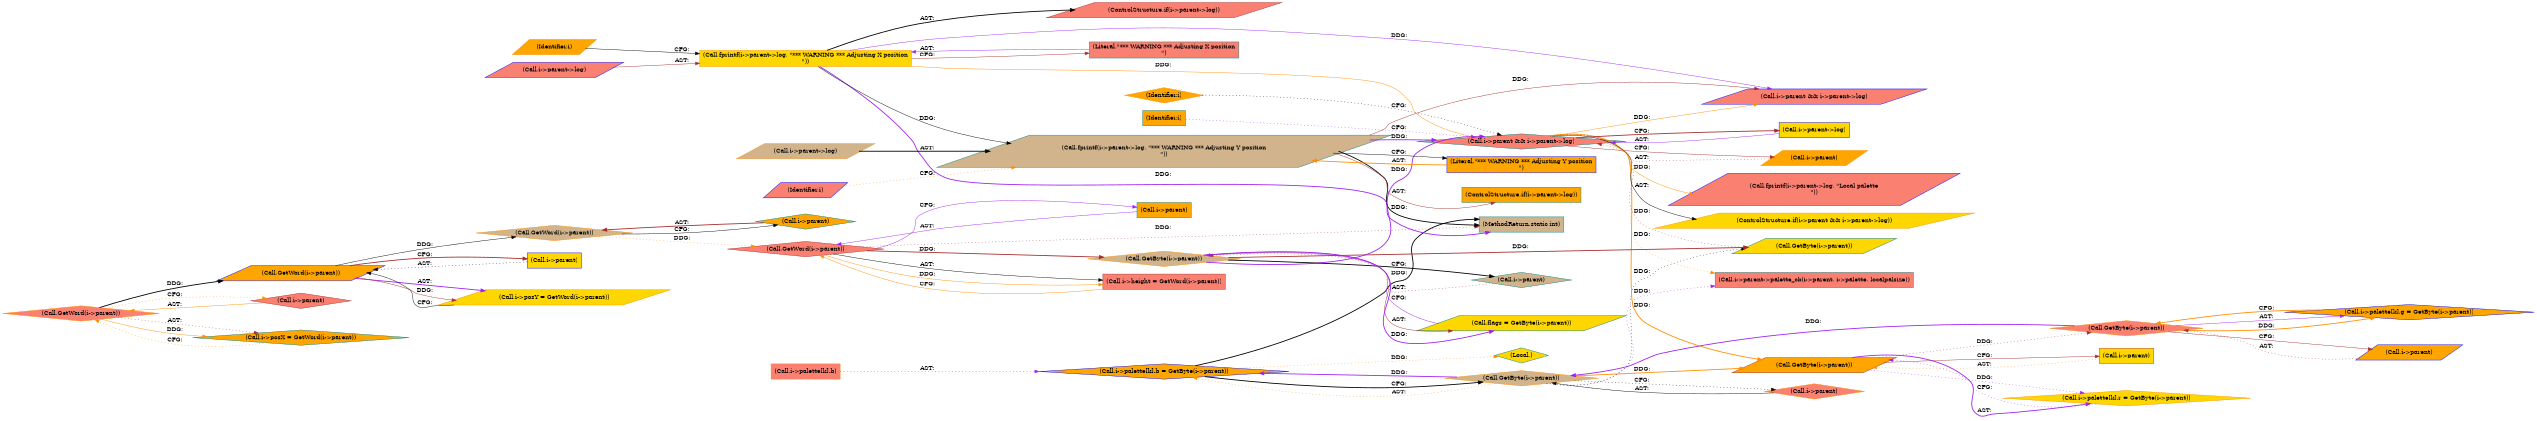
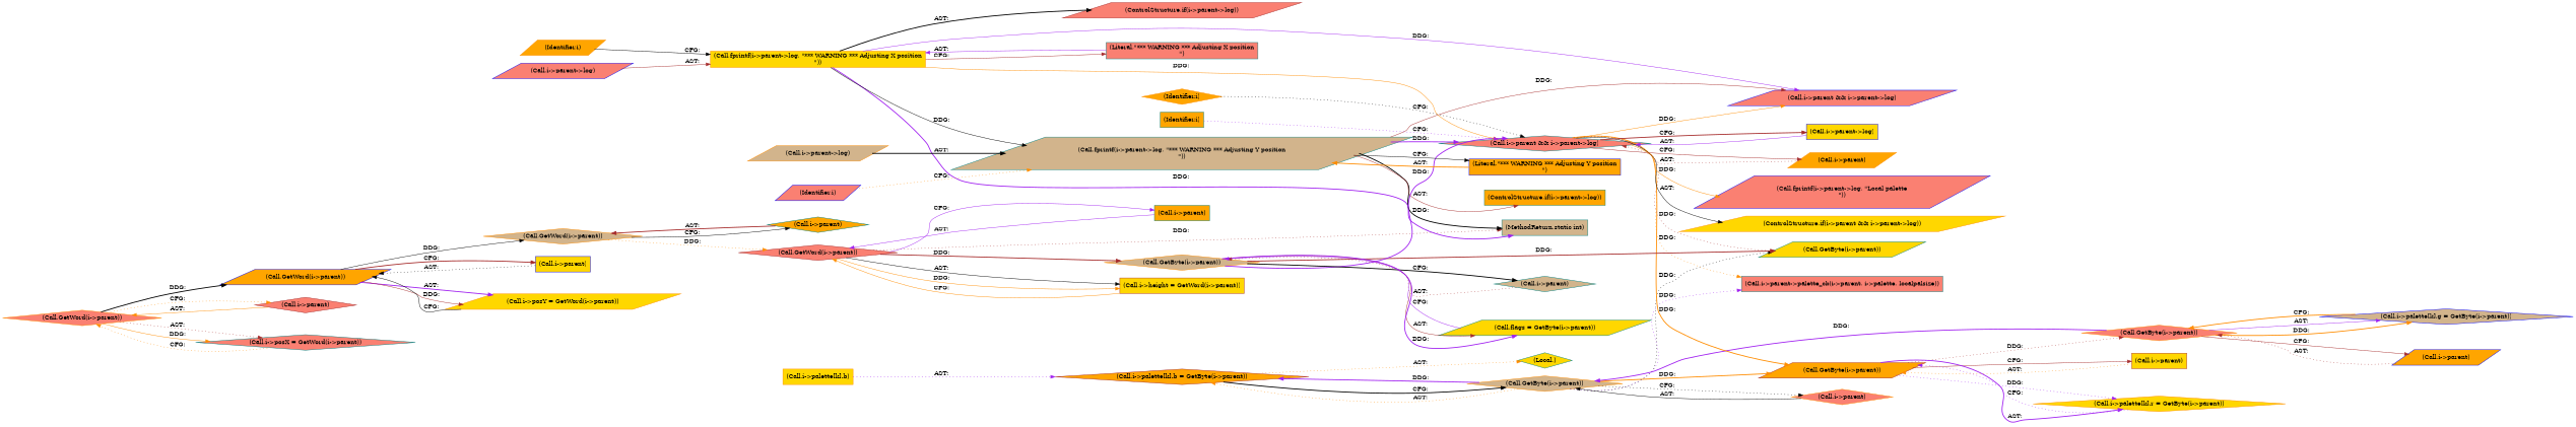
  digraph {
    rankdir=LR
    node [color=darkorange fillcolor=salmon shape=diamond style=filled]
    edge [color=brown style=solid]
-   n1 [color=blue fillcolor=orange label="(Call,i->palette[k].b = GetByte(i->parent))"]
+   n1 [color=brown fillcolor=orange label="(Call,i->palette[k].b = GetByte(i->parent))"]
    n2 [fillcolor=tan label="(Call,GetByte(i->parent))"]
    n3 [color=teal fillcolor=tan label="(MethodReturn,static int)" shape=box]
    n4 [color=teal fillcolor=gold label="(Local,)"]
    n5 [color=brown fillcolor=orange label="(Call,GetByte(i->parent))" shape=parallelogram]
    n6 [label="(Call,i->parent)"]
    n7 [color=teal label="(Call,i->parent->palette_cb(i->parent, i->palette, localpalsize))" shape=box]
    n8 [color=teal fillcolor=gold label="(Call,GetByte(i->parent))" shape=parallelogram]
    n9 [label="(Call,GetByte(i->parent))"]
    n10 [color=brown fillcolor=gold label="(Call,i->parent)" shape=box]
    n11 [fillcolor=gold label="(Call,i->palette[k].r = GetByte(i->parent))"]
-   n12 [color=blue fillcolor=orange label="(Call,i->palette[k].g = GetByte(i->parent))"]
+   n12 [color=blue fillcolor=tan label="(Call,i->palette[k].g = GetByte(i->parent))"]
    n13 [color=blue fillcolor=orange label="(Call,i->parent)" shape=parallelogram]
    n14 [color=teal label="(Call,i->parent && i->parent->log)"]
    n15 [fillcolor=gold label="(ControlStructure,if(i->parent && i->parent->log))" shape=parallelogram]
    n16 [color=blue fillcolor=gold label="(Call,i->parent->log)" shape=box]
    n17 [fillcolor=orange label="(Call,i->parent)" shape=parallelogram]
    n18 [color=blue label="(Call,i->parent && i->parent->log)" shape=parallelogram]
    n19 [color=blue label="(Call,fprintf(i->parent->log, \"Local palette\n\"))" shape=parallelogram]
    n20 [fillcolor=tan label="(Call,GetByte(i->parent))"]
    n21 [color=teal fillcolor=tan label="(Call,i->parent)"]
    n22 [color=teal fillcolor=gold label="(Call,flags = GetByte(i->parent))" shape=parallelogram]
    n23 [color=brown label="(Call,GetWord(i->parent))"]
    n24 [color=teal fillcolor=orange label="(Call,i->parent)" shape=box]
-   n25 [color=brown label="(Call,i->height = GetWord(i->parent))" shape=box]
+   n25 [color=brown fillcolor=gold label="(Call,i->height = GetWord(i->parent))" shape=box]
    n26 [fillcolor=tan label="(Call,GetWord(i->parent))"]
    n27 [color=teal fillcolor=orange label="(Call,i->parent)"]
    n28 [color=blue fillcolor=orange label="(Call,GetWord(i->parent))" shape=parallelogram]
    n29 [color=blue fillcolor=gold label="(Call,i->parent)" shape=box]
    n30 [fillcolor=gold label="(Call,i->posY = GetWord(i->parent))" shape=parallelogram]
    n31 [label="(Call,GetWord(i->parent))"]
    n32 [color=brown label="(Call,i->parent)"]
-   n33 [color=teal fillcolor=orange label="(Call,i->posX = GetWord(i->parent))"]
+   n33 [color=teal label="(Call,i->posX = GetWord(i->parent))"]
    n34 [color=teal fillcolor=tan label="(Call,fprintf(i->parent->log, \"*** WARNING *** Adjusting Y position\n\"))" shape=parallelogram]
    n35 [color=blue fillcolor=orange label="(Literal,\"*** WARNING *** Adjusting Y position\n\")" shape=box]
    n36 [color=teal fillcolor=orange label="(ControlStructure,if(i->parent->log))" shape=box]
    n37 [fillcolor=gold label="(Call,fprintf(i->parent->log, \"*** WARNING *** Adjusting X position\n\"))" shape=box]
    n38 [color=brown label="(ControlStructure,if(i->parent->log))" shape=parallelogram]
    n39 [color=teal label="(Literal,\"*** WARNING *** Adjusting X position\n\")" shape=box]
    n40 [color=blue label="(Identifier,i)" shape=parallelogram]
    n41 [fillcolor=orange label="(Identifier,i)" shape=parallelogram]
-   n42 [label="(Call,i->palette[k].b)" shape=box]
+   n42 [fillcolor=gold label="(Call,i->palette[k].b)" shape=box]
    n43 [fillcolor=tan label="(Call,i->parent->log)" shape=parallelogram]
    n44 [color=blue label="(Call,i->parent->log)" shape=parallelogram]
    n45 [fillcolor=orange label="(Identifier,i)"]
    n46 [color=teal fillcolor=orange label="(Identifier,i)" shape=box]
    n1 -> n2 [color=black label="CFG: " style=bold]
-   n1 -> n3 [color=black label="DDG: " style=bold]
-   n1 -> n4 [color=darkorange label="DDG: " style=dotted]
+   n1 -> n4 [color=darkorange label="AST: " style=dotted]
    n2 -> n1 [color=darkorange label="AST: " style=dotted]
    n2 -> n1 [color=purple label="DDG: " style=bold]
    n2 -> n5 [color=darkorange label="DDG: " style=bold]
    n2 -> n6 [color=black label="CFG: " style=dotted]
    n2 -> n7 [color=purple label="DDG: " style=dotted]
    n2 -> n8 [color=black label="DDG: " style=dotted]
    n5 -> n9 [label="DDG: " style=dotted]
    n5 -> n10 [label="CFG: "]
    n5 -> n11 [color=purple label="AST: " style=bold]
    n5 -> n11 [color=purple label="DDG: " style=dotted]
    n6 -> n2 [color=black label="AST: "]
    n9 -> n2 [color=purple label="DDG: " style=bold]
    n9 -> n12 [color=purple label="AST: "]
    n9 -> n12 [color=darkorange label="DDG: " style=bold]
    n9 -> n13 [label="CFG: "]
    n10 -> n5 [color=darkorange label="AST: " style=dotted]
    n11 -> n5 [color=purple label="CFG: " style=dotted]
    n12 -> n9 [color=darkorange label="CFG: " style=bold]
    n13 -> n9 [label="AST: " style=dotted]
    n14 -> n5 [color=darkorange label="DDG: " style=bold]
    n14 -> n7 [color=darkorange label="DDG: " style=dotted]
    n14 -> n8 [label="DDG: " style=dotted]
    n14 -> n15 [color=black label="AST: "]
    n14 -> n16 [label="CFG: " style=bold]
    n14 -> n17 [label="CFG: "]
    n14 -> n18 [color=darkorange label="DDG: "]
    n14 -> n19 [color=darkorange label="DDG: "]
    n16 -> n14 [color=purple label="AST: "]
    n17 -> n14 [label="AST: " style=dotted]
    n20 -> n8 [label="DDG: " style=bold]
    n20 -> n14 [color=purple label="DDG: " style=bold]
    n20 -> n21 [color=black label="CFG: " style=bold]
    n20 -> n22 [label="AST: "]
    n20 -> n22 [color=purple label="DDG: " style=bold]
    n21 -> n20 [label="AST: " style=dotted]
    n22 -> n20 [color=purple label="CFG: "]
    n23 -> n3 [label="DDG: " style=dotted]
    n23 -> n20 [label="DDG: " style=bold]
    n23 -> n24 [color=purple label="CFG: "]
    n23 -> n25 [color=black label="AST: "]
    n23 -> n25 [color=darkorange label="DDG: "]
    n24 -> n23 [color=purple label="AST: "]
    n25 -> n23 [color=darkorange label="CFG: "]
    n26 -> n23 [color=darkorange label="DDG: " style=dotted]
    n26 -> n27 [color=black label="CFG: "]
    n27 -> n26 [label="AST: " style=bold]
    n28 -> n26 [color=black label="DDG: "]
    n28 -> n29 [label="CFG: " style=bold]
    n28 -> n30 [color=purple label="AST: " style=bold]
    n28 -> n30 [label="DDG: "]
    n29 -> n28 [color=black label="AST: " style=dotted]
    n30 -> n28 [color=black label="CFG: "]
    n31 -> n28 [color=black label="DDG: " style=bold]
    n31 -> n32 [color=darkorange label="CFG: " style=dotted]
    n31 -> n33 [label="AST: " style=dotted]
    n31 -> n33 [color=darkorange label="DDG: "]
    n32 -> n31 [color=darkorange label="AST: "]
    n33 -> n31 [color=darkorange label="CFG: " style=dotted]
    n34 -> n3 [color=black label="DDG: " style=bold]
    n34 -> n14 [color=purple label="DDG: " style=bold]
    n34 -> n18 [label="DDG: "]
    n34 -> n35 [color=black label="CFG: "]
    n34 -> n36 [label="AST: "]
    n35 -> n34 [color=darkorange label="AST: " style=bold]
    n37 -> n3 [color=purple label="DDG: " style=bold]
    n37 -> n14 [color=darkorange label="DDG: "]
    n37 -> n18 [color=purple label="DDG: "]
    n37 -> n34 [color=black label="DDG: "]
    n37 -> n38 [color=black label="AST: " style=bold]
    n37 -> n39 [label="CFG: "]
    n39 -> n37 [color=purple label="AST: "]
    n40 -> n34 [color=darkorange label="CFG: " style=dotted]
    n41 -> n37 [color=black label="CFG: "]
    n42 -> n1 [color=purple label="AST: " style=dotted]
    n43 -> n34 [color=black label="AST: " style=bold]
    n44 -> n37 [label="AST: "]
    n45 -> n14 [color=black label="CFG: " style=dotted]
    n46 -> n14 [color=purple label="CFG: " style=dotted]
  }
